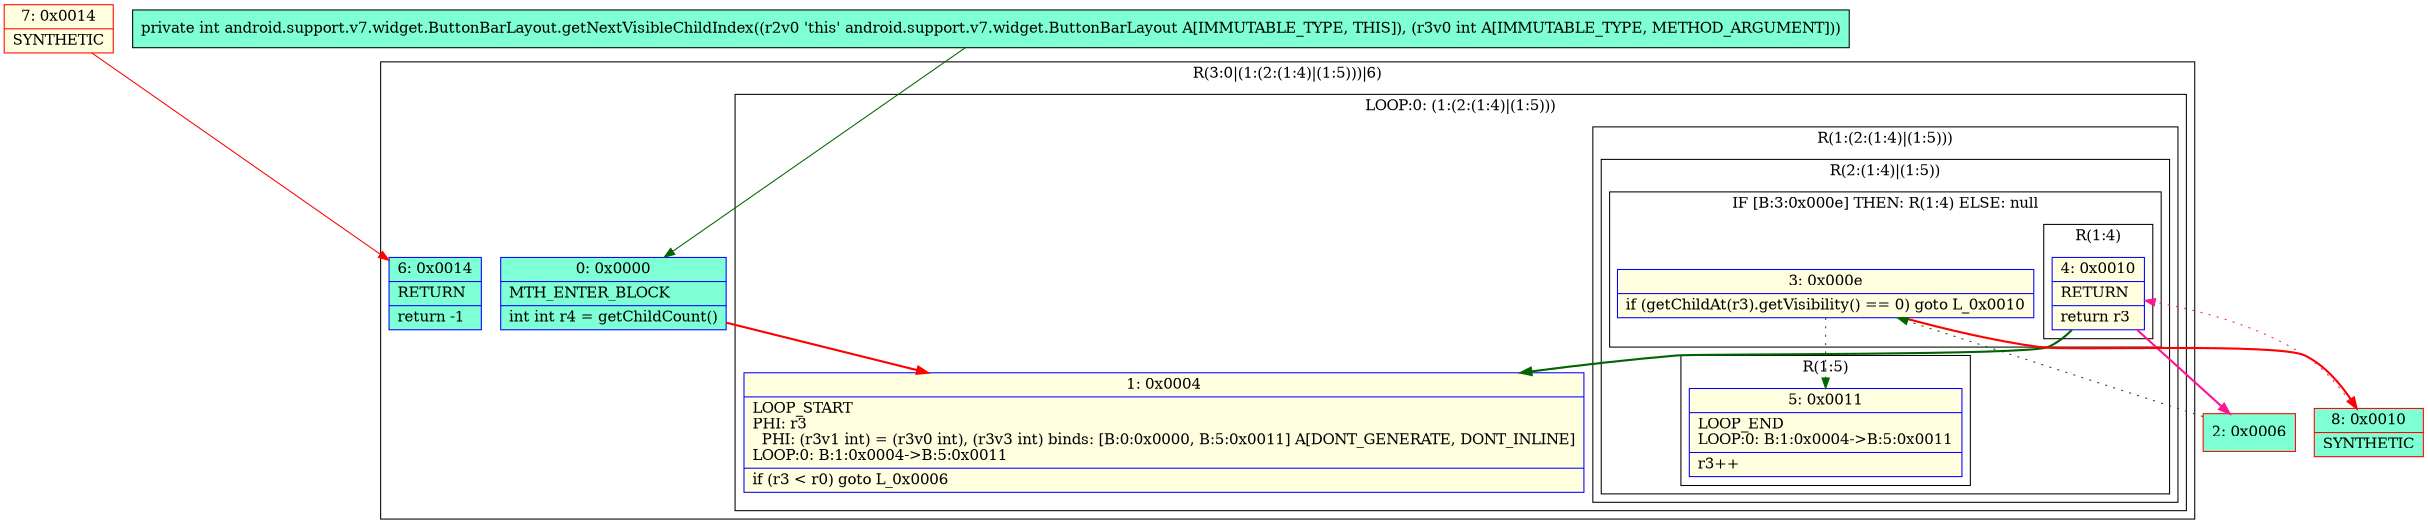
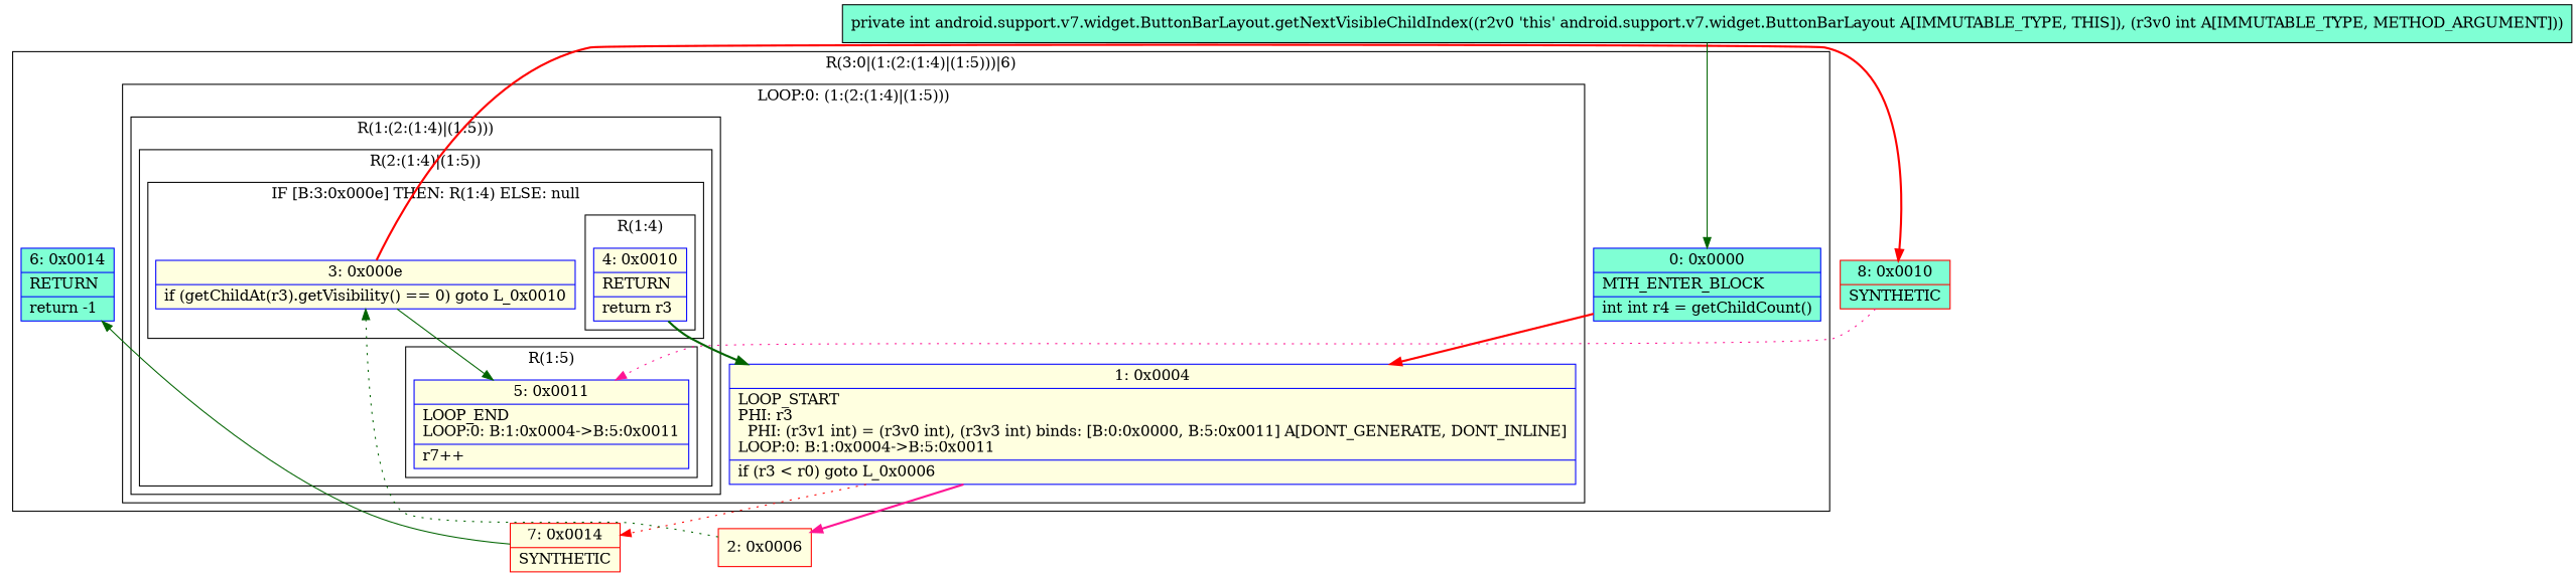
  digraph {
    node [color=blue fillcolor=lightyellow shape=record style=filled]
    edge [color=darkgreen style=bold]
    n1 [label="{4\:\ 0x0010|RETURN\l|return r3\l}"]
    n2 [label="{3\:\ 0x000e|if (getChildAt(r3).getVisibility() == 0) goto L_0x0010\l}"]
-   n3 [label="{5\:\ 0x0011|LOOP_END\lLOOP:0: B:1:0x0004\-\>B:5:0x0011\l|r3++\l}"]
+   n3 [label="{5\:\ 0x0011|LOOP_END\lLOOP:0: B:1:0x0004\-\>B:5:0x0011\l|r7++\l}"]
    n4 [label="{1\:\ 0x0004|LOOP_START\lPHI: r3 \l  PHI: (r3v1 int) = (r3v0 int), (r3v3 int) binds: [B:0:0x0000, B:5:0x0011] A[DONT_GENERATE, DONT_INLINE]\lLOOP:0: B:1:0x0004\-\>B:5:0x0011\l|if (r3 \< r0) goto L_0x0006\l}"]
    n5 [fillcolor=aquamarine label="{0\:\ 0x0000|MTH_ENTER_BLOCK\l|int int r4 = getChildCount()\l}"]
    n6 [fillcolor=aquamarine label="{6\:\ 0x0014|RETURN\l|return \-1\l}"]
    n7 [color=red fillcolor=aquamarine label="{8\:\ 0x0010|SYNTHETIC\l}"]
-   n8 [color=red fillcolor=aquamarine label="{2\:\ 0x0006}"]
+   n8 [color=red label="{2\:\ 0x0006}"]
    n9 [color=red label="{7\:\ 0x0014|SYNTHETIC\l}"]
    n10 [fillcolor=aquamarine label="{private int android.support.v7.widget.ButtonBarLayout.getNextVisibleChildIndex((r2v0 'this' android.support.v7.widget.ButtonBarLayout A[IMMUTABLE_TYPE, THIS]), (r3v0 int A[IMMUTABLE_TYPE, METHOD_ARGUMENT])) }" color=""]
    subgraph cluster_1 {
      label="R(3:0|(1:(2:(1:4)|(1:5)))|6)"
      n5
      n6
      subgraph cluster_2 {
        label="LOOP:0: (1:(2:(1:4)|(1:5)))"
        n4
        subgraph cluster_3 {
          label="R(1:(2:(1:4)|(1:5)))"
          subgraph cluster_4 {
            label="R(2:(1:4)|(1:5))"
            subgraph cluster_5 {
              label="IF [B:3:0x000e] THEN: R(1:4) ELSE: null"
              n2
              subgraph cluster_6 {
                label="R(1:4)"
                n1
              }
            }
            subgraph cluster_7 {
              label="R(1:5)"
              n3
            }
          }
        }
      }
    }
    n1 -> n4
-   n2 -> n3 [style=dotted]
+   n2 -> n3 [style=solid]
    n2 -> n7 [color=red]
-   n1 -> n8 [color=deeppink]
+   n4 -> n8 [color=deeppink]
+   n4 -> n9 [color=red style=dotted]
    n5 -> n4 [color=red]
-   n7 -> n1 [color=deeppink style=dotted]
+   n7 -> n3 [color=deeppink style=dotted]
    n8 -> n2 [style=dotted]
-   n9 -> n6 [color=red style=solid]
+   n9 -> n6 [style=solid]
    n10 -> n5 [style=solid]
  }
